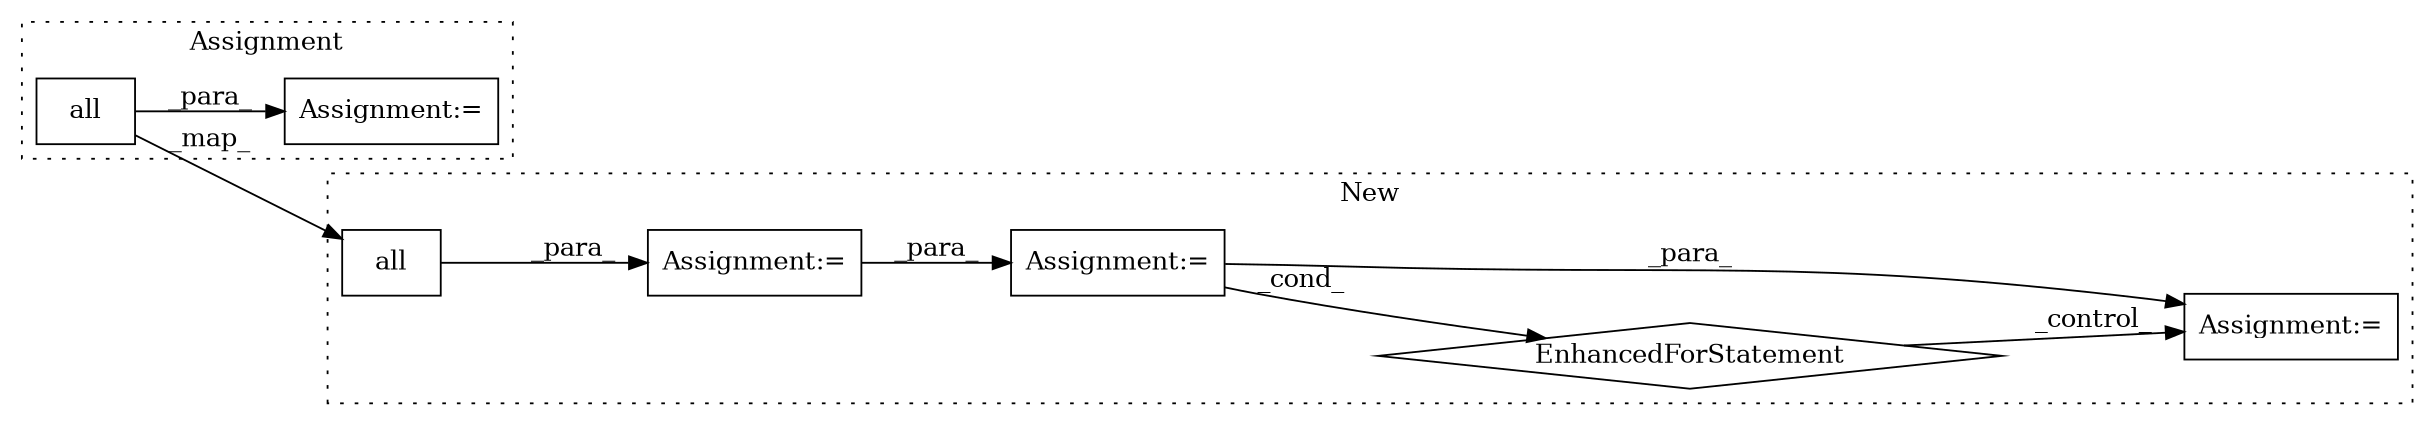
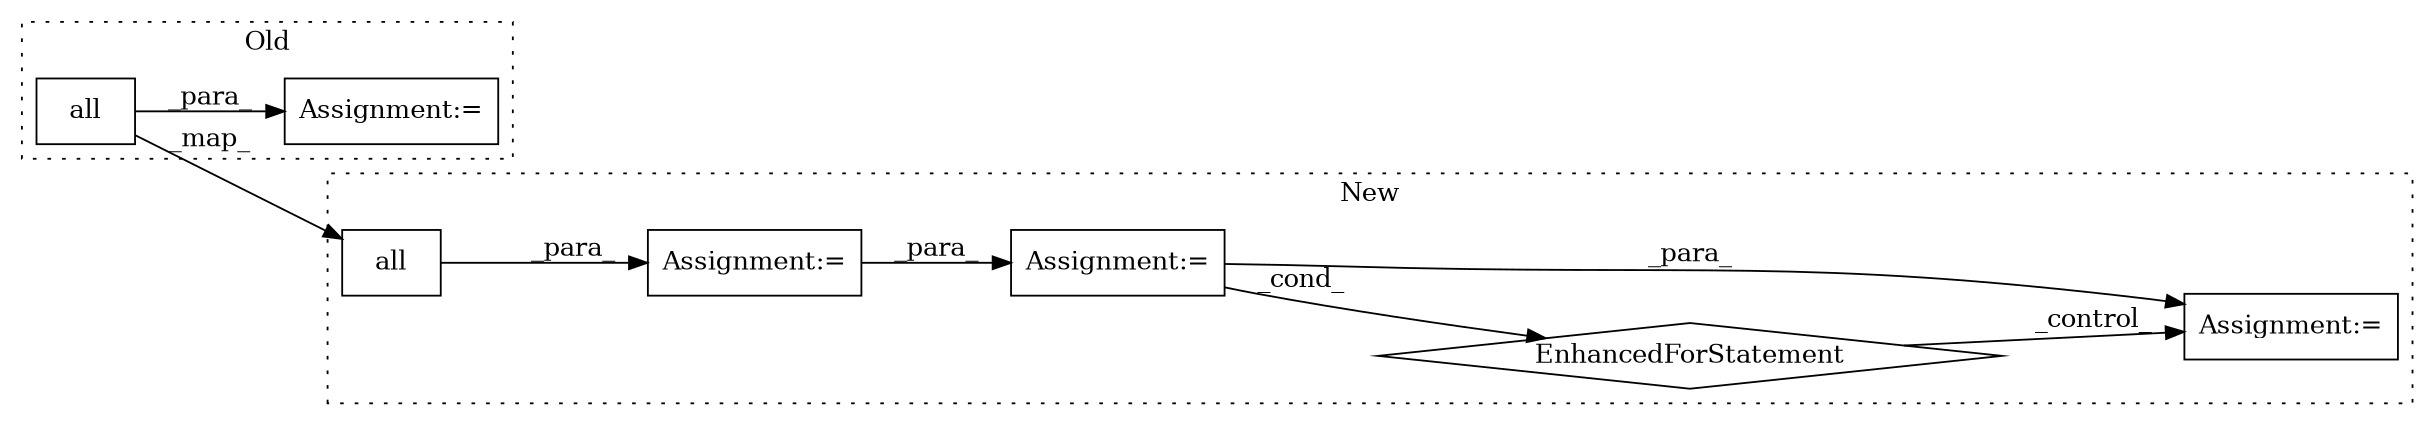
  digraph {
    rankdir=LR
    node [a=7 l="53,2" s="3584,3734" shape=box]
    n1 [a=32 l=5 label=all s=3326]
    n2 [label="Assignment:=" s="3245,3331"]
    n3 [a=32 l=5 label=all s=3512]
    n4 [l=1 label="Assignment:=" s=3493]
    n5 [label="Assignment:="]
    n6 [a=70 label=EnhancedForStatement shape=diamond]
    n7 [l=2 label="Assignment:=" s=3773]
    subgraph cluster_1 {
-     label=Assignment
+     label=Old
      style=dotted
      n1
      n2
    }
    subgraph cluster_2 {
      label=New
      style=dotted
      n3
      n4
      n5
      n6
      n7
    }
    n1 -> n2 [label=_para_]
    n1 -> n3 [label=_map_]
    n3 -> n4 [label=_para_]
    n4 -> n5 [label=_para_]
    n5 -> n6 [label=_cond_]
    n5 -> n7 [label=_para_]
    n6 -> n7 [label=_control_]
  }
